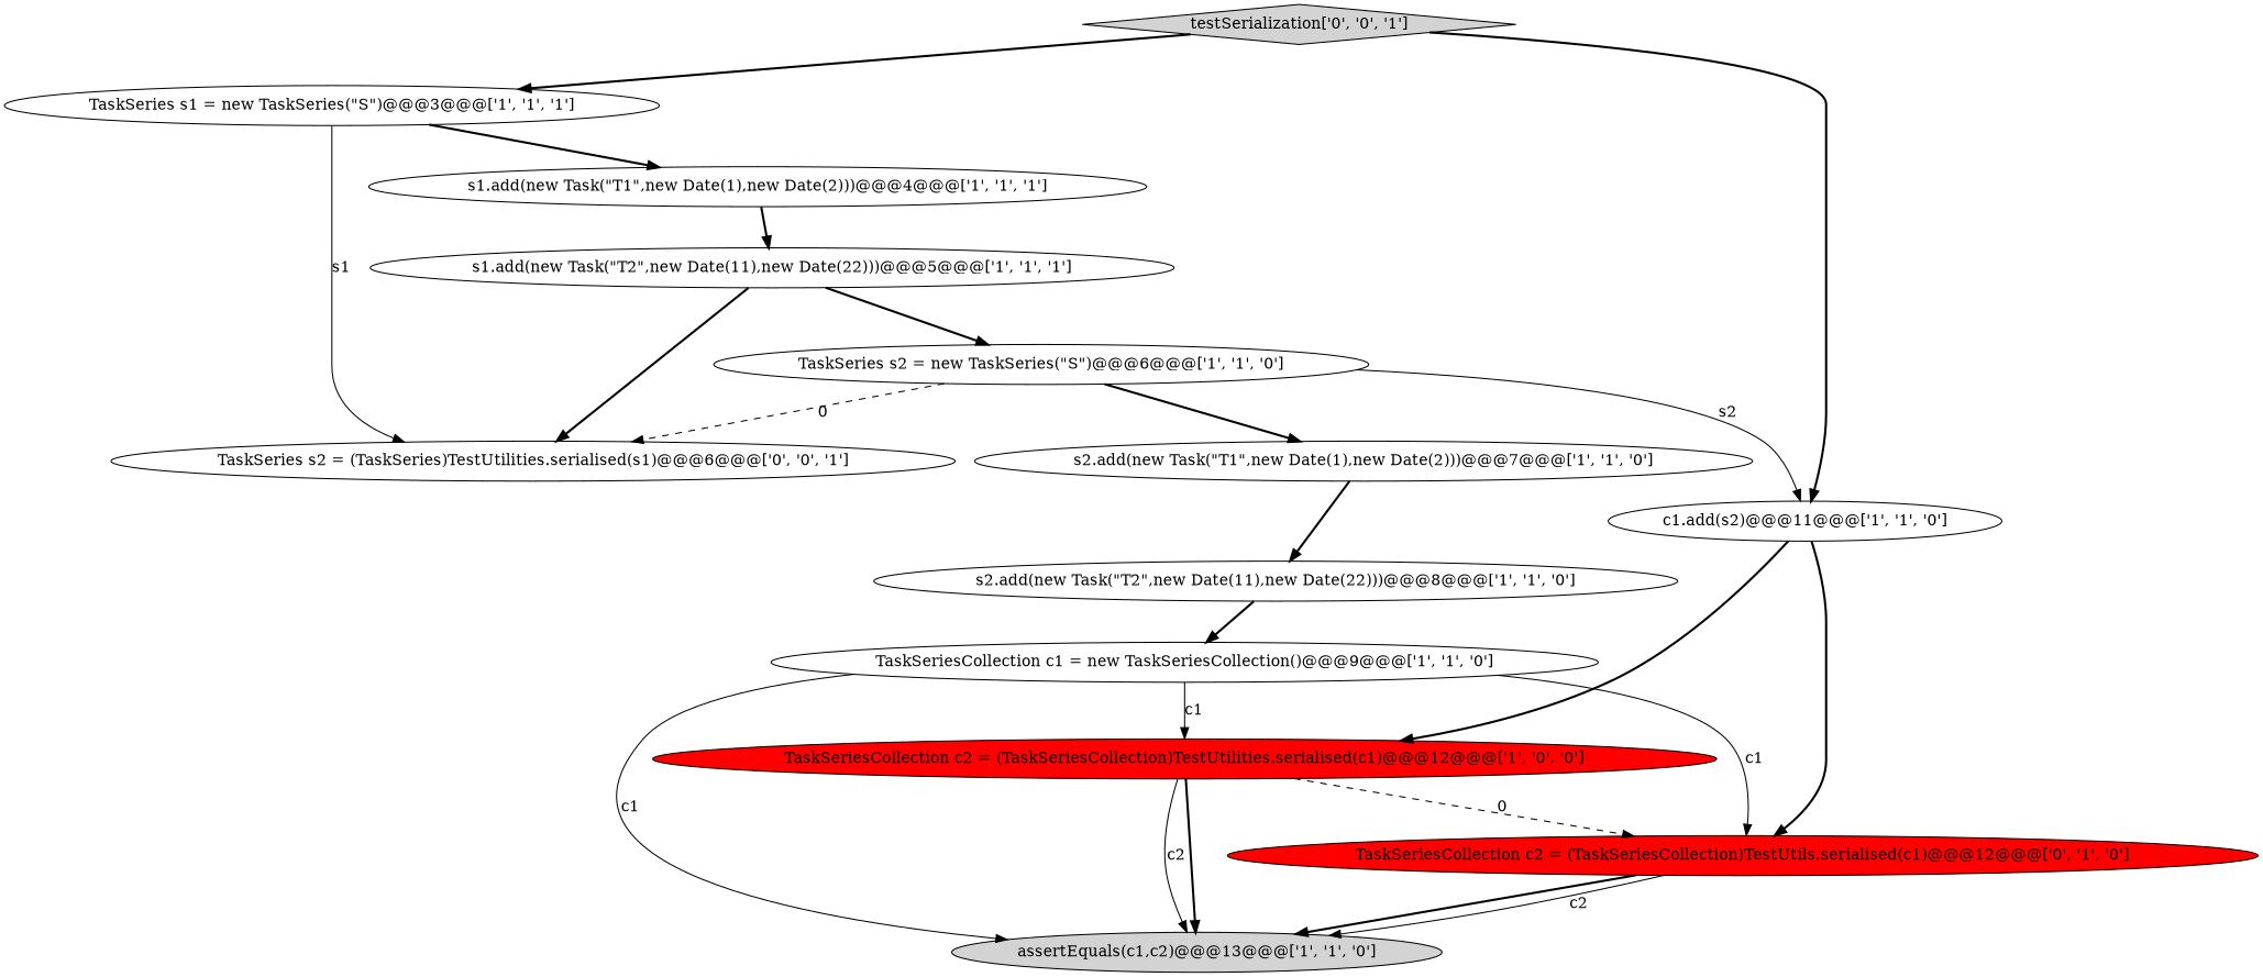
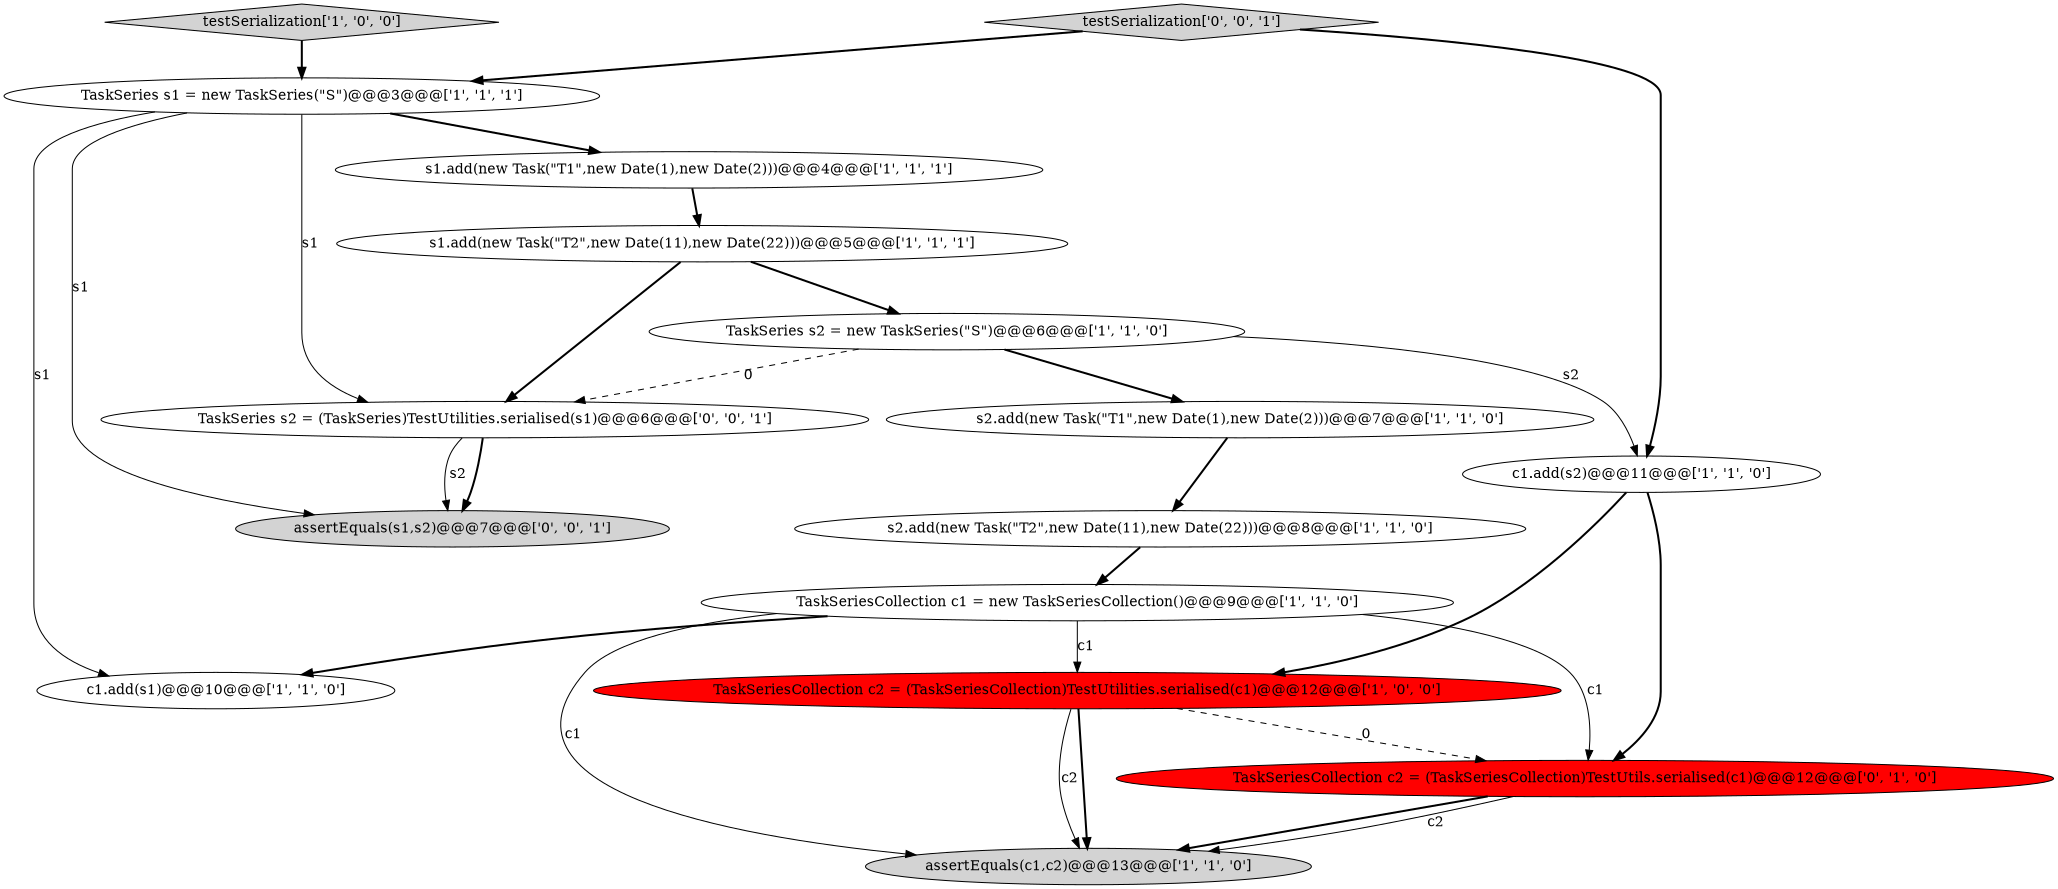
  digraph {
    node [fillcolor=white shape=ellipse style=filled]
    edge [style=bold]
    n1 [label="TaskSeries s2 = new TaskSeries(\"S\")@@@6@@@['1', '1', '0']"]
    n2 [label="c1.add(s2)@@@11@@@['1', '1', '0']"]
    n3 [label="TaskSeries s2 = (TaskSeries)TestUtilities.serialised(s1)@@@6@@@['0', '0', '1']"]
    n4 [label="s2.add(new Task(\"T1\",new Date(1),new Date(2)))@@@7@@@['1', '1', '0']"]
    n5 [fillcolor=red label="TaskSeriesCollection c2 = (TaskSeriesCollection)TestUtils.serialised(c1)@@@12@@@['0', '1', '0']"]
    n6 [fillcolor=red label="TaskSeriesCollection c2 = (TaskSeriesCollection)TestUtilities.serialised(c1)@@@12@@@['1', '0', '0']"]
+   n7 [fillcolor=lightgray label="assertEquals(s1,s2)@@@7@@@['0', '0', '1']"]
    n8 [label="s2.add(new Task(\"T2\",new Date(11),new Date(22)))@@@8@@@['1', '1', '0']"]
    n9 [fillcolor=lightgray label="assertEquals(c1,c2)@@@13@@@['1', '1', '0']"]
    n10 [label="TaskSeriesCollection c1 = new TaskSeriesCollection()@@@9@@@['1', '1', '0']"]
+   n11 [label="c1.add(s1)@@@10@@@['1', '1', '0']"]
    n12 [label="TaskSeries s1 = new TaskSeries(\"S\")@@@3@@@['1', '1', '1']"]
    n13 [label="s1.add(new Task(\"T1\",new Date(1),new Date(2)))@@@4@@@['1', '1', '1']"]
    n14 [label="s1.add(new Task(\"T2\",new Date(11),new Date(22)))@@@5@@@['1', '1', '1']"]
+   n15 [fillcolor=lightgray label="testSerialization['1', '0', '0']" shape=diamond]
    n16 [fillcolor=lightgray label="testSerialization['0', '0', '1']" shape=diamond]
    n1 -> n2 [label=s2 style=solid]
    n1 -> n3 [label=0 style=dashed]
    n1 -> n4
    n2 -> n5
    n2 -> n6
+   n3 -> n7
+   n3 -> n7 [label=s2 style=solid]
    n4 -> n8
    n5 -> n9
    n5 -> n9 [label=c2 style=solid]
    n6 -> n5 [label=0 style=dashed]
    n6 -> n9
    n6 -> n9 [label=c2 style=solid]
    n8 -> n10
    n10 -> n5 [label=c1 style=solid]
    n10 -> n6 [label=c1 style=solid]
    n10 -> n9 [label=c1 style=solid]
+   n10 -> n11
    n12 -> n3 [label=s1 style=solid]
+   n12 -> n7 [label=s1 style=solid]
+   n12 -> n11 [label=s1 style=solid]
    n12 -> n13
    n13 -> n14
    n14 -> n1
    n14 -> n3
+   n15 -> n12
    n16 -> n2
    n16 -> n12
  }
